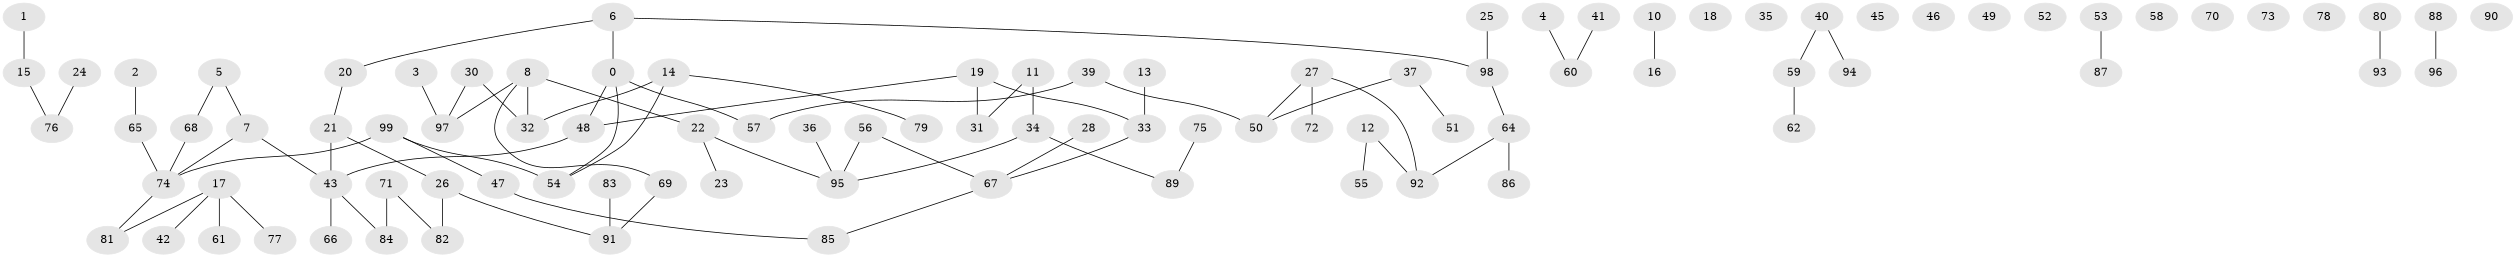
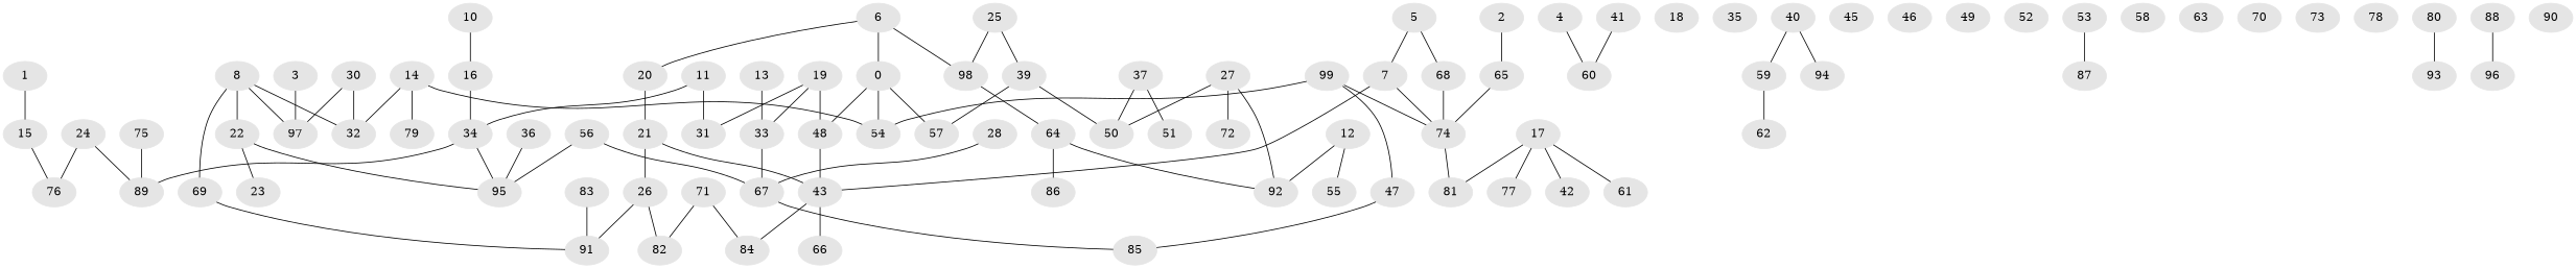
  graph {
    node [color=gray90 style=filled]
    1
    15
    76
    2
    65
    74
    3
    97
    4
    60
    43
    66
    84
    5
    7
    68
    n17 [label=0]
    6
    20
    n20 [label=98]
    48
    54
    57
    21
    64
    41
    81
    8
    22
    32
    69
    23
    95
    91
    10
    16
    34
    11
    31
    12
    55
    92
    89
    13
    33
    67
    14
    79
    17
    42
    61
    77
    18
    19
    26
    82
    24
    25
    39
    50
    27
    72
    28
    85
    n65 [label=99]
    47
    30
    35
    36
    37
    51
    86
    40
    59
    94
    62
    45
    46
    49
    52
    53
    87
    56
    58
+   63
    70
    71
    73
    75
    78
    80
    93
    83
    88
    96
    90
    1 -- 15
    15 -- 76
    2 -- 65
    65 -- 74
    74 -- 81
    3 -- 97
    4 -- 60
    43 -- 66
    43 -- 84
    5 -- 7
    5 -- 68
    7 -- 74
    7 -- 43
    68 -- 74
    n17 -- 48
    n17 -- 54
    n17 -- 57
    6 -- n17
    6 -- 20
    6 -- n20
    20 -- 21
    n20 -- 64
    48 -- 43
    21 -- 43
    21 -- 26
    64 -- 92
    64 -- 86
    41 -- 60
    8 -- 97
    8 -- 22
    8 -- 32
    8 -- 69
    22 -- 23
    22 -- 95
    69 -- 91
    10 -- 16
+   16 -- 34
    34 -- 95
    34 -- 89
    11 -- 34
    11 -- 31
    12 -- 55
    12 -- 92
    13 -- 33
    33 -- 67
    67 -- 85
    14 -- 54
    14 -- 32
    14 -- 79
    17 -- 81
    17 -- 42
    17 -- 61
    17 -- 77
    19 -- 48
    19 -- 31
    19 -- 33
    26 -- 91
    26 -- 82
    24 -- 76
+   24 -- 89
    25 -- n20
+   25 -- 39
    39 -- 57
    39 -- 50
    27 -- 92
    27 -- 50
    27 -- 72
    28 -- 67
    n65 -- 74
    n65 -- 54
    n65 -- 47
    47 -- 85
    30 -- 97
    30 -- 32
    36 -- 95
    37 -- 50
    37 -- 51
    40 -- 59
    40 -- 94
    59 -- 62
    53 -- 87
    56 -- 95
    56 -- 67
    71 -- 84
    71 -- 82
    75 -- 89
    80 -- 93
    83 -- 91
    88 -- 96
  }
